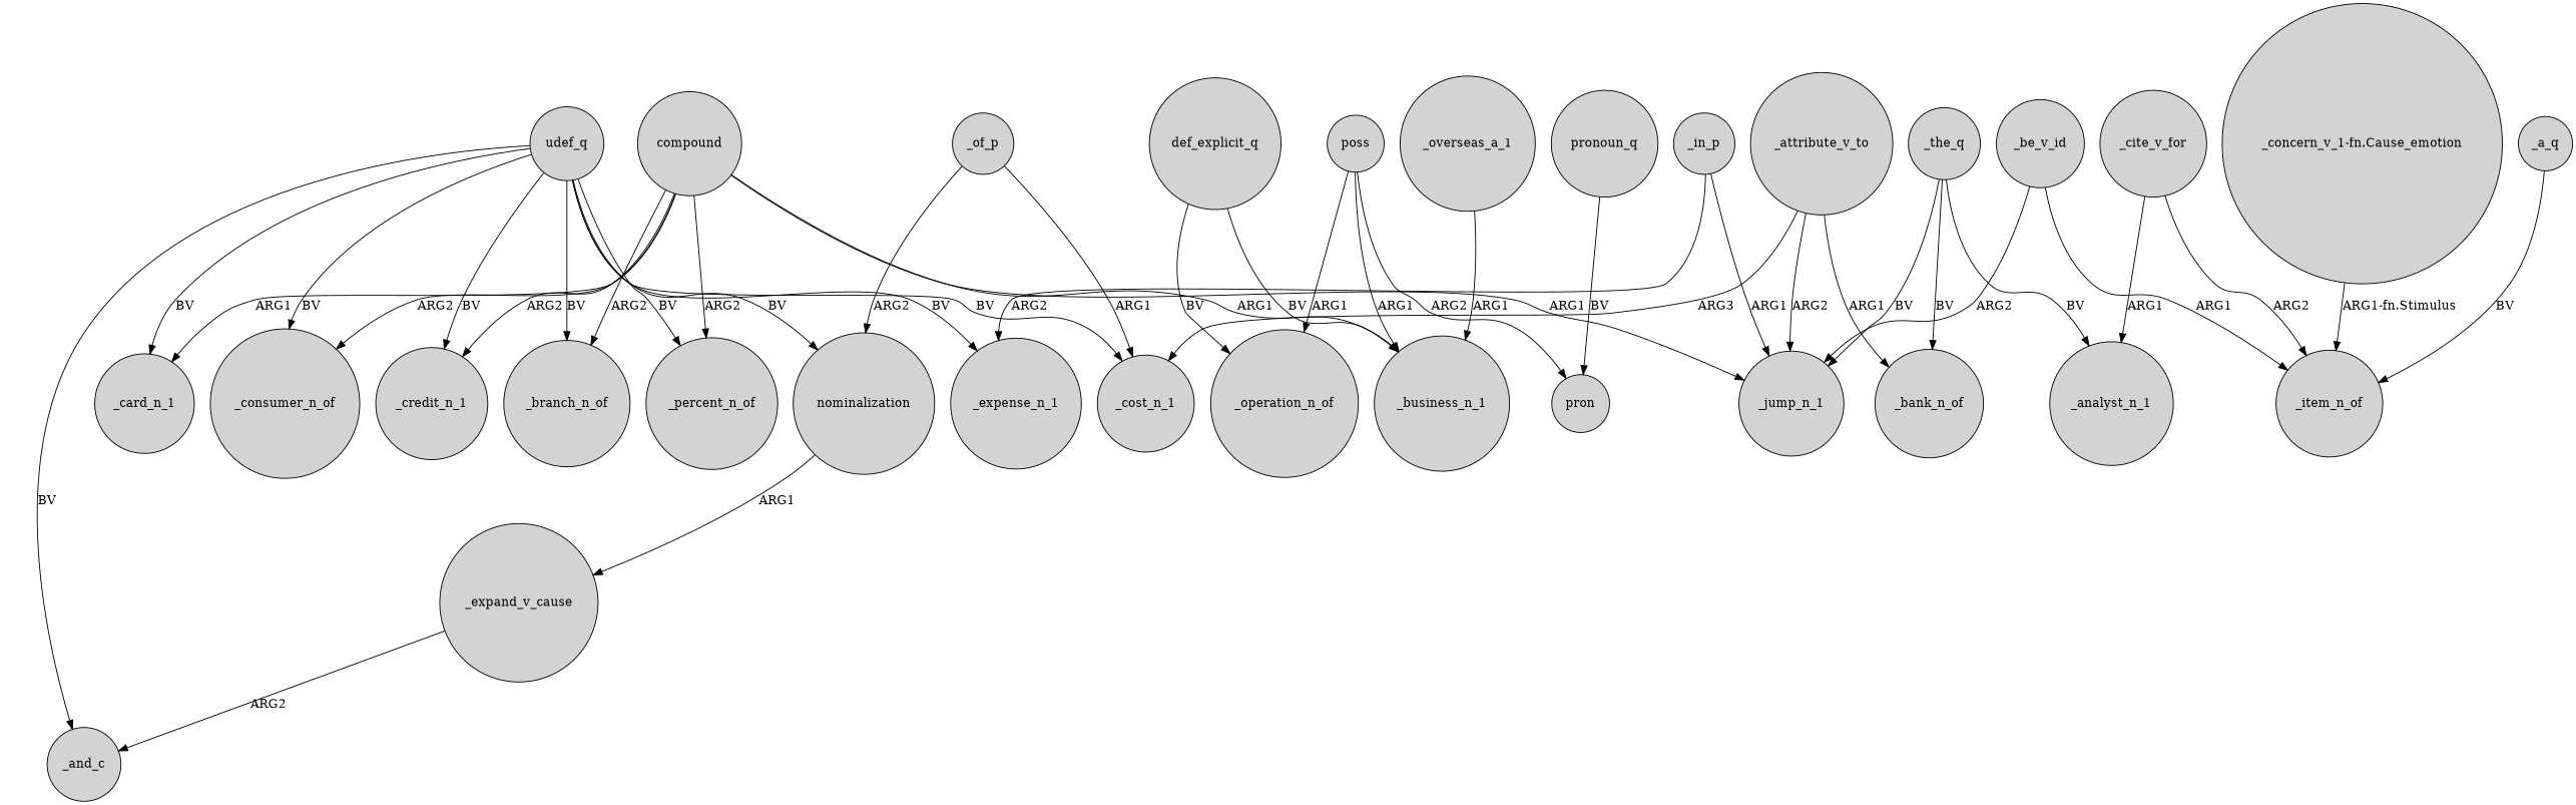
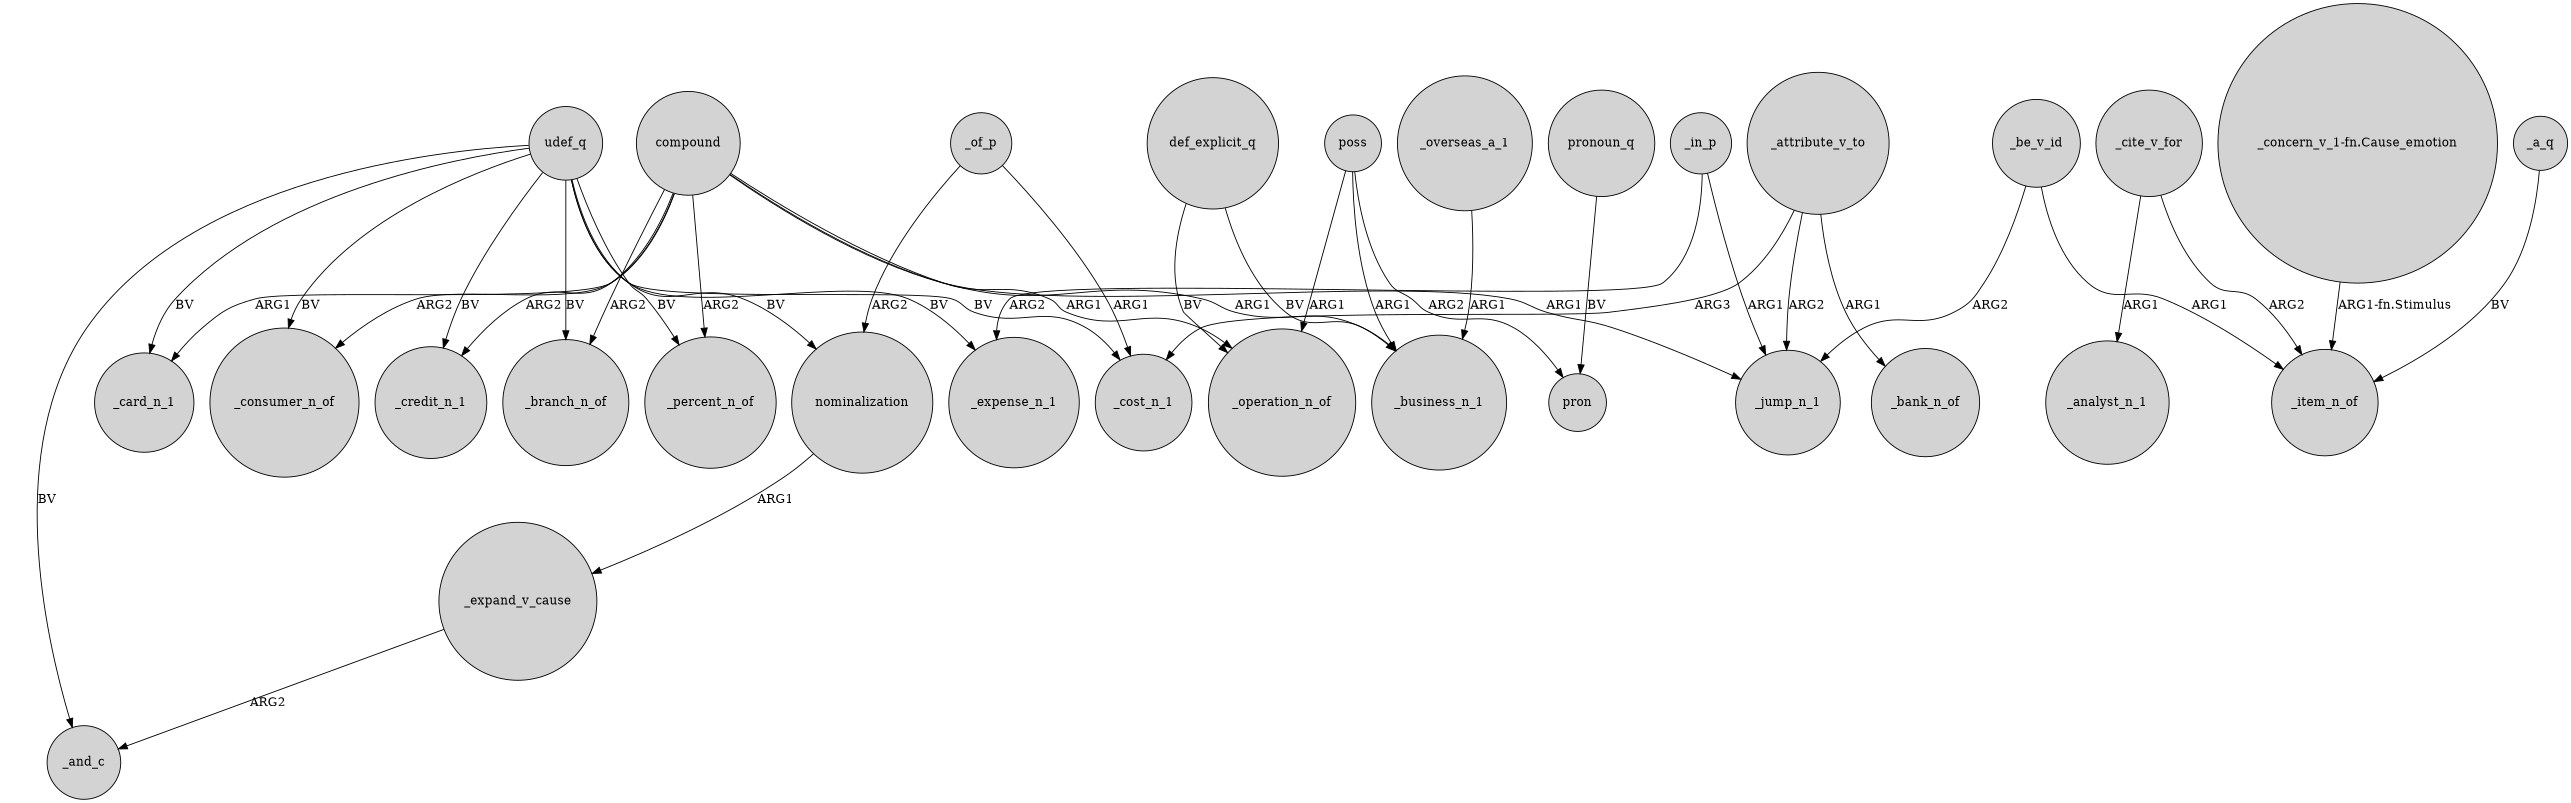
  digraph {
    fontname="DejaVu Serif"
    node [fontname="DejaVu Serif" shape=circle style=filled]
    edge [fontname="DejaVu Serif"]
    udef_q
    _expense_n_1
    _branch_n_of
    _credit_n_1
    _and_c
    _cost_n_1
    _percent_n_of
    _card_n_1
    nominalization
    _consumer_n_of
    _expand_v_cause
    compound
    _operation_n_of
    _jump_n_1
    _business_n_1
    poss
    pron
    _be_v_id
    _item_n_of
-   _the_q
    _bank_n_of
    _analyst_n_1
    _attribute_v_to
    _of_p
    pronoun_q
    def_explicit_q
    _cite_v_for
    _in_p
    "_concern_v_1-fn.Cause_emotion"
    _overseas_a_1
    _a_q
    udef_q -> _expense_n_1 [label=BV]
    udef_q -> _branch_n_of [label=BV]
    udef_q -> _credit_n_1 [label=BV]
    udef_q -> _and_c [label=BV]
    udef_q -> _cost_n_1 [label=BV]
    udef_q -> _percent_n_of [label=BV]
    udef_q -> _card_n_1 [label=BV]
    udef_q -> nominalization [label=BV]
    udef_q -> _consumer_n_of [label=BV]
    nominalization -> _expand_v_cause [label=ARG1]
    _expand_v_cause -> _and_c [label=ARG2]
    compound -> _branch_n_of [label=ARG2]
    compound -> _credit_n_1 [label=ARG2]
    compound -> _percent_n_of [label=ARG2]
    compound -> _card_n_1 [label=ARG1]
    compound -> _consumer_n_of [label=ARG2]
+   compound -> _operation_n_of [label=ARG1]
    compound -> _jump_n_1 [label=ARG1]
    compound -> _business_n_1 [label=ARG1]
    poss -> _operation_n_of [label=ARG1]
    poss -> _business_n_1 [label=ARG1]
    poss -> pron [label=ARG2]
    _be_v_id -> _jump_n_1 [label=ARG2]
    _be_v_id -> _item_n_of [label=ARG1]
-   _the_q -> _jump_n_1 [label=BV]
-   _the_q -> _bank_n_of [label=BV]
-   _the_q -> _analyst_n_1 [label=BV]
    _attribute_v_to -> _cost_n_1 [label=ARG3]
    _attribute_v_to -> _jump_n_1 [label=ARG2]
    _attribute_v_to -> _bank_n_of [label=ARG1]
    _of_p -> _cost_n_1 [label=ARG1]
    _of_p -> nominalization [label=ARG2]
    pronoun_q -> pron [label=BV]
    def_explicit_q -> _operation_n_of [label=BV]
    def_explicit_q -> _business_n_1 [label=BV]
    _cite_v_for -> _item_n_of [label=ARG2]
    _cite_v_for -> _analyst_n_1 [label=ARG1]
    _in_p -> _expense_n_1 [label=ARG2]
    _in_p -> _jump_n_1 [label=ARG1]
    "_concern_v_1-fn.Cause_emotion" -> _item_n_of [label="ARG1-fn.Stimulus"]
    _overseas_a_1 -> _business_n_1 [label=ARG1]
    _a_q -> _item_n_of [label=BV]
  }
